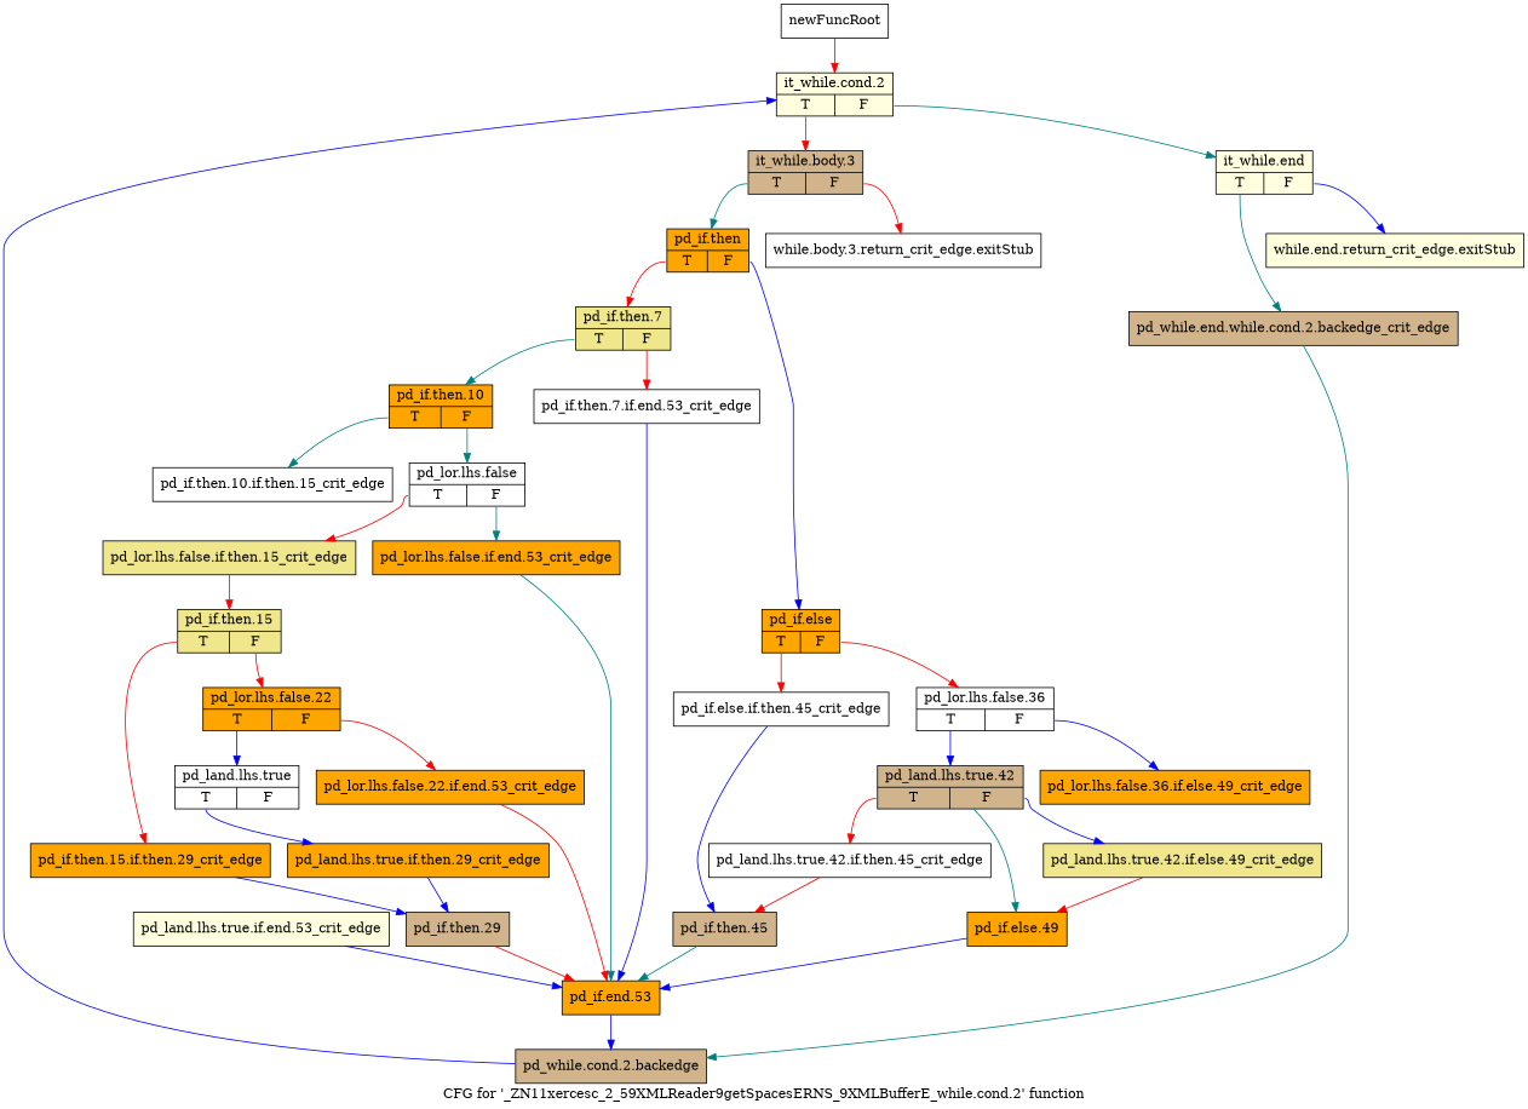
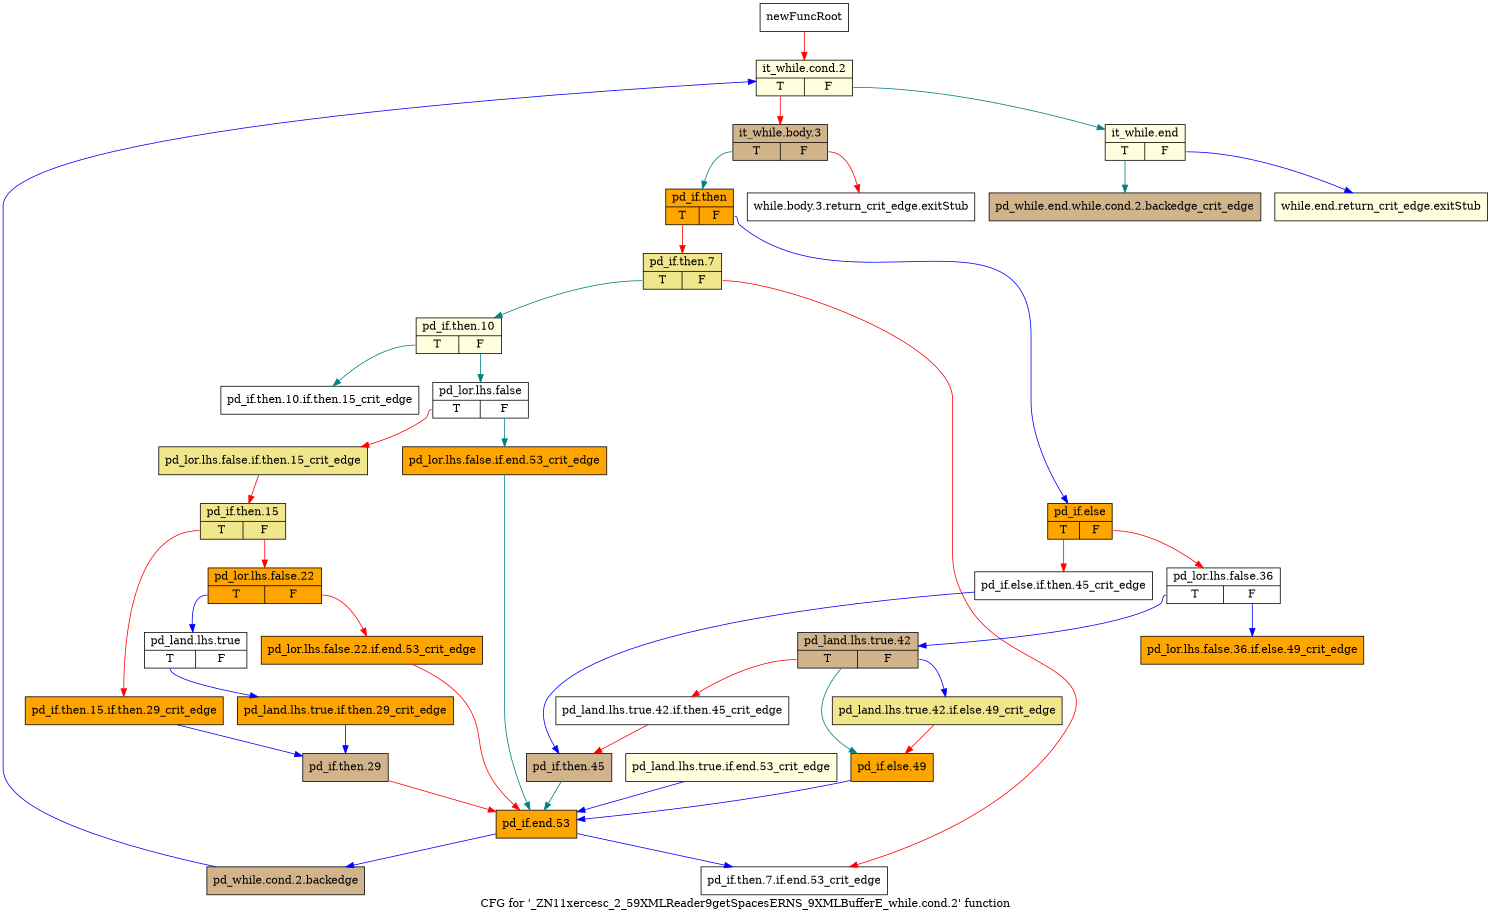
  digraph {
    label="CFG for '_ZN11xercesc_2_59XMLReader9getSpacesERNS_9XMLBufferE_while.cond.2' function"
    node [fillcolor=orange shape=record style=filled]
    edge [color=red]
    n1 [fillcolor=white label="{newFuncRoot}"]
    n2 [fillcolor=lightyellow label="{it_while.cond.2|{<s0>T|<s1>F}}"]
    n3 [fillcolor=tan label="{it_while.body.3|{<s0>T|<s1>F}}"]
    n4 [fillcolor=lightyellow label="{it_while.end|{<s0>T|<s1>F}}"]
    n5 [fillcolor=white label="{while.body.3.return_crit_edge.exitStub}"]
    n6 [label="{pd_if.then|{<s0>T|<s1>F}}"]
    n7 [fillcolor=lightyellow label="{while.end.return_crit_edge.exitStub}"]
    n8 [fillcolor=tan label="{pd_while.end.while.cond.2.backedge_crit_edge}"]
    n9 [fillcolor=khaki label="{pd_if.then.7|{<s0>T|<s1>F}}"]
    n10 [label="{pd_if.else|{<s0>T|<s1>F}}"]
    n11 [fillcolor=tan label="{pd_while.cond.2.backedge}"]
-   n12 [label="{pd_if.then.10|{<s0>T|<s1>F}}"]
+   n12 [fillcolor=lightyellow label="{pd_if.then.10|{<s0>T|<s1>F}}"]
    n13 [fillcolor=white label="{pd_if.then.7.if.end.53_crit_edge}"]
    n14 [fillcolor=white label="{pd_if.else.if.then.45_crit_edge}"]
    n15 [fillcolor=white label="{pd_lor.lhs.false.36|{<s0>T|<s1>F}}"]
    n16 [fillcolor=white label="{pd_if.then.10.if.then.15_crit_edge}"]
    n17 [fillcolor=white label="{pd_lor.lhs.false|{<s0>T|<s1>F}}"]
    n18 [label="{pd_if.end.53}"]
    n19 [fillcolor=tan label="{pd_if.then.45}"]
    n20 [fillcolor=tan label="{pd_land.lhs.true.42|{<s0>T|<s1>F}}"]
    n21 [label="{pd_lor.lhs.false.36.if.else.49_crit_edge}"]
    n22 [fillcolor=white label="{pd_land.lhs.true.42.if.then.45_crit_edge}"]
    n23 [fillcolor=khaki label="{pd_land.lhs.true.42.if.else.49_crit_edge}"]
    n24 [label="{pd_if.else.49}"]
    n25 [fillcolor=khaki label="{pd_lor.lhs.false.if.then.15_crit_edge}"]
    n26 [label="{pd_lor.lhs.false.if.end.53_crit_edge}"]
    n27 [fillcolor=khaki label="{pd_if.then.15|{<s0>T|<s1>F}}"]
    n28 [label="{pd_if.then.15.if.then.29_crit_edge}"]
    n29 [label="{pd_lor.lhs.false.22|{<s0>T|<s1>F}}"]
    n30 [fillcolor=tan label="{pd_if.then.29}"]
    n31 [fillcolor=white label="{pd_land.lhs.true|{<s0>T|<s1>F}}"]
    n32 [label="{pd_lor.lhs.false.22.if.end.53_crit_edge}"]
    n33 [label="{pd_land.lhs.true.if.then.29_crit_edge}"]
    n34 [fillcolor=lightyellow label="{pd_land.lhs.true.if.end.53_crit_edge}"]
    n1 -> n2
    n2 -> n3 [tailport=s0]
    n2 -> n4 [color=teal tailport=s1]
    n3 -> n5 [tailport=s1]
    n3 -> n6 [color=teal tailport=s0]
    n4 -> n7 [color=blue tailport=s1]
    n4 -> n8 [color=teal tailport=s0]
    n6 -> n9 [tailport=s0]
    n6 -> n10 [color=blue tailport=s1]
-   n8 -> n11 [color=teal]
    n9 -> n12 [color=teal tailport=s0]
    n9 -> n13 [tailport=s1]
    n10 -> n14 [tailport=s0]
    n10 -> n15 [tailport=s1]
    n11 -> n2 [color=blue]
    n12 -> n16 [color=teal tailport=s0]
    n12 -> n17 [color=teal tailport=s1]
-   n13 -> n18 [color=blue]
+   n18 -> n13 [color=blue]
    n14 -> n19 [color=blue]
    n15 -> n20 [color=blue tailport=s0]
    n15 -> n21 [color=blue tailport=s1]
    n17 -> n25 [tailport=s0]
    n17 -> n26 [color=teal tailport=s1]
    n18 -> n11 [color=blue]
    n19 -> n18 [color=teal]
    n20 -> n22 [tailport=s0]
    n20 -> n23 [color=blue tailport=s1]
    n20 -> n24 [color=teal]
    n22 -> n19
    n23 -> n24
    n24 -> n18 [color=blue]
    n25 -> n27
    n26 -> n18 [color=teal]
    n27 -> n28 [tailport=s0]
    n27 -> n29 [tailport=s1]
    n28 -> n30 [color=blue]
    n29 -> n31 [color=blue tailport=s0]
    n29 -> n32 [tailport=s1]
    n30 -> n18
    n31 -> n33 [color=blue tailport=s0]
    n32 -> n18
    n33 -> n30 [color=blue]
    n34 -> n18 [color=blue]
  }
